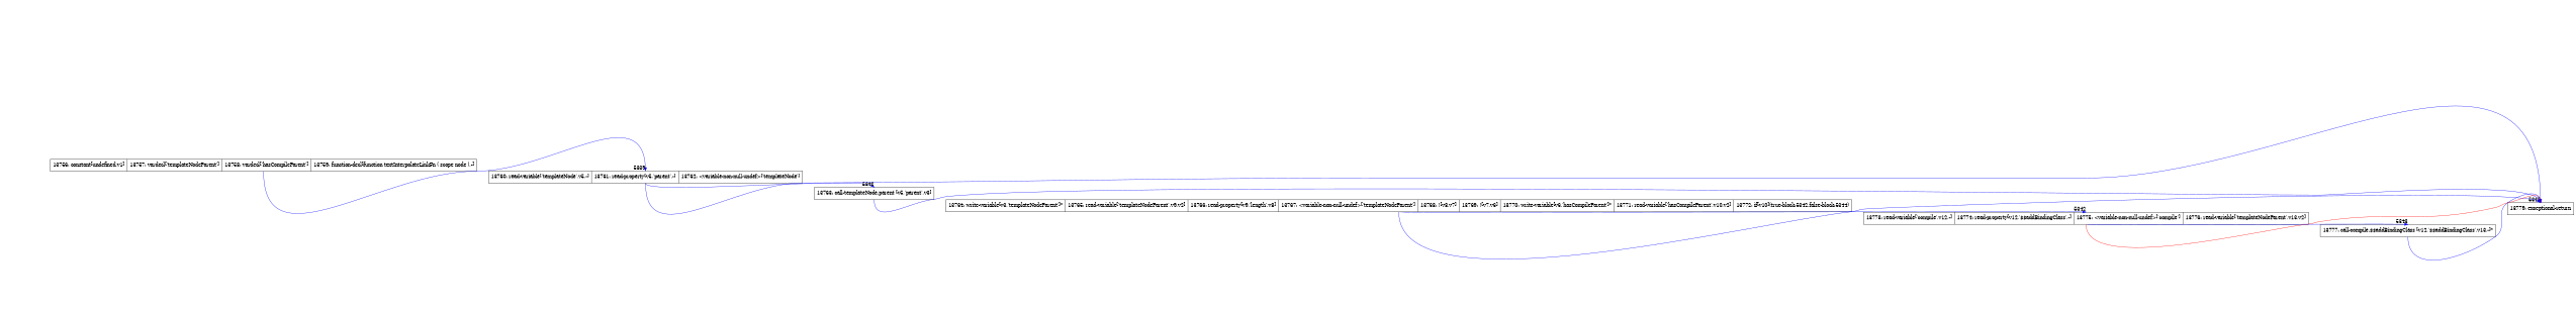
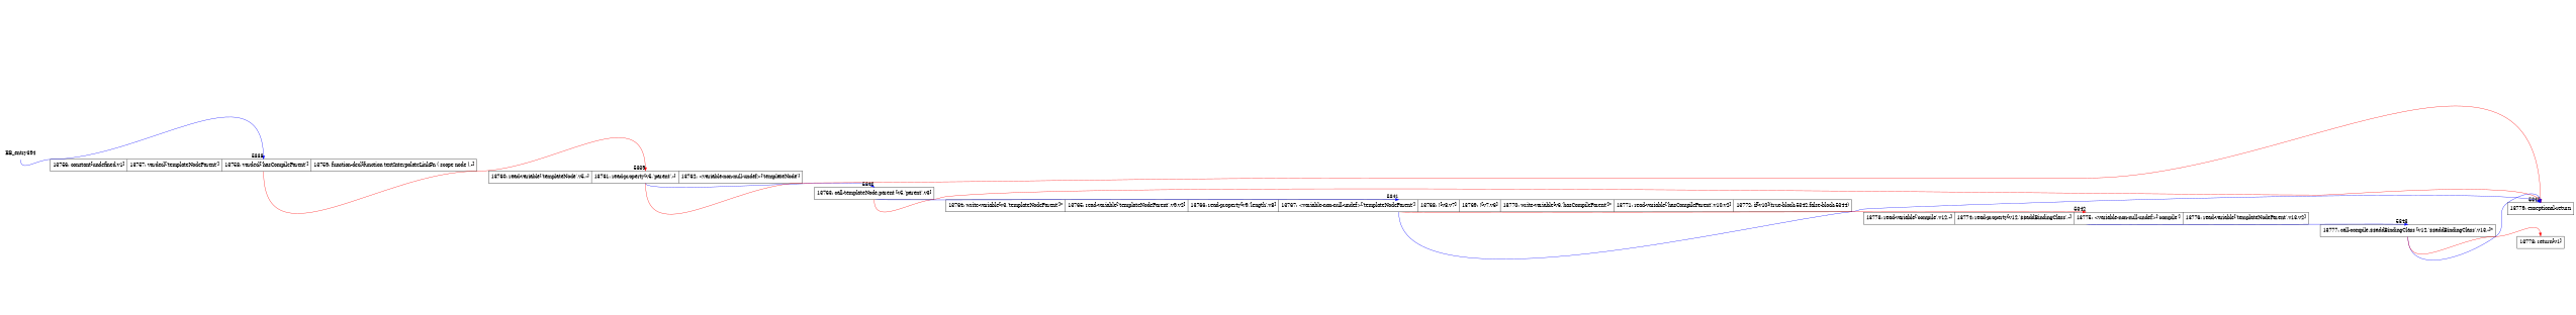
  digraph {
    rankdir=LR
    node [shape=record]
    edge [color=blue headport=n tailport=s]
+   BB_entry394 [shape=none]
    n2 [label="{13756: constant[undefined,v1]|13757: vardecl['templateNodeParent']|13758: vardecl['hasCompileParent']|13759: function-decl[function textInterpolateLinkFn ( scope node ),-]}"]
    n3 [label="{13760: read-variable['templateNode',v5,-]|13761: read-property[v5,'parent',-]|13762: \<variable-non-null-undef\>['templateNode']}"]
    n4 [label="{13763: call-templateNode.parent [v5,'parent',v3]}"]
    n5 [label="{13779: exceptional-return}"]
    n6 [label="{13764: write-variable[v3,'templateNodeParent']*|13765: read-variable['templateNodeParent',v9,v2]|13766: read-property[v9,'length',v8]|13767: \<variable-non-null-undef\>['templateNodeParent']|13768: ![v8,v7]|13769: ![v7,v6]|13770: write-variable[v6,'hasCompileParent']*|13771: read-variable['hasCompileParent',v10,v2]|13772: if[v10](true-block:5342,false-block:5344)}"]
    n7 [label="{13773: read-variable['compile',v12,-]|13774: read-property[v12,'$$addBindingClass',-]|13775: \<variable-non-null-undef\>['compile']|13776: read-variable['templateNodeParent',v13,v2]}"]
    n8 [label="{13777: call-compile.$$addBindingClass [v12,'$$addBindingClass',v13,-]*}"]
-   n2 -> n3 [headlabel="      5339"]
+   n9 [label="{13778: return[v1]}"]
+   BB_entry394 -> n2 [headlabel="    5338"]
+   n2 -> n3 [color=red headlabel="      5339"]
    n3 -> n4 [headlabel="      5340"]
-   n3 -> n5 [headlabel="      5345"]
-   n4 -> n5
+   n3 -> n5 [color=red headlabel="      5345"]
+   n4 -> n5 [color=red]
+   n4 -> n6 [headlabel="      5341"]
    n6 -> n5
-   n6 -> n7 [headlabel="      5342"]
-   n7 -> n5 [color=red]
+   n6 -> n7 [color=red headlabel="      5342"]
    n7 -> n8 [headlabel="      5343"]
    n8 -> n5
+   n8 -> n9 [color=red]
  }
